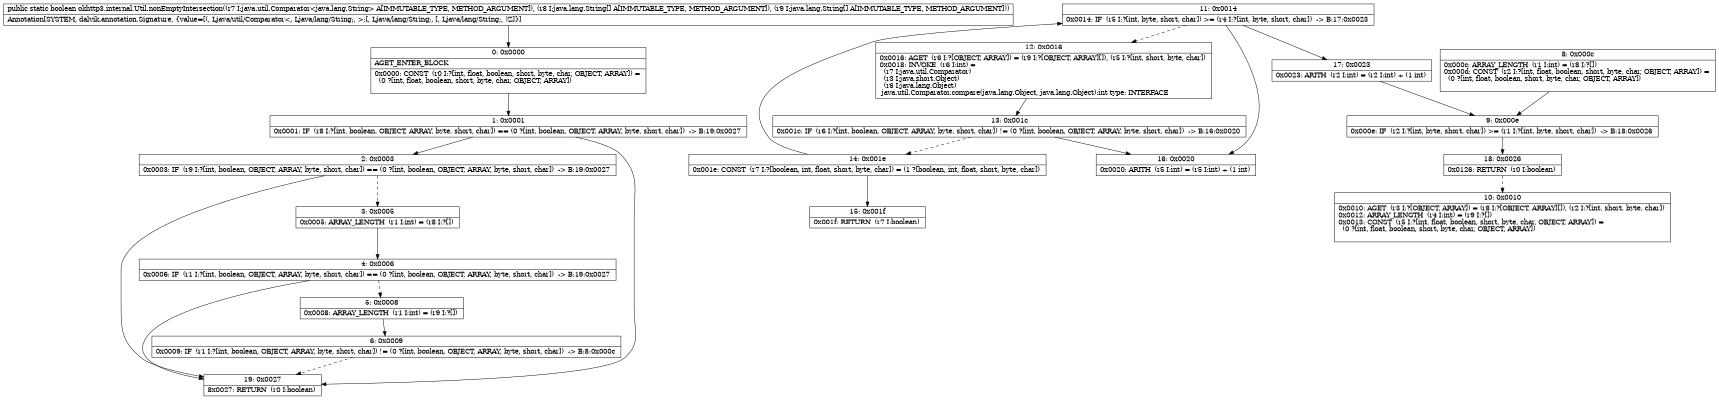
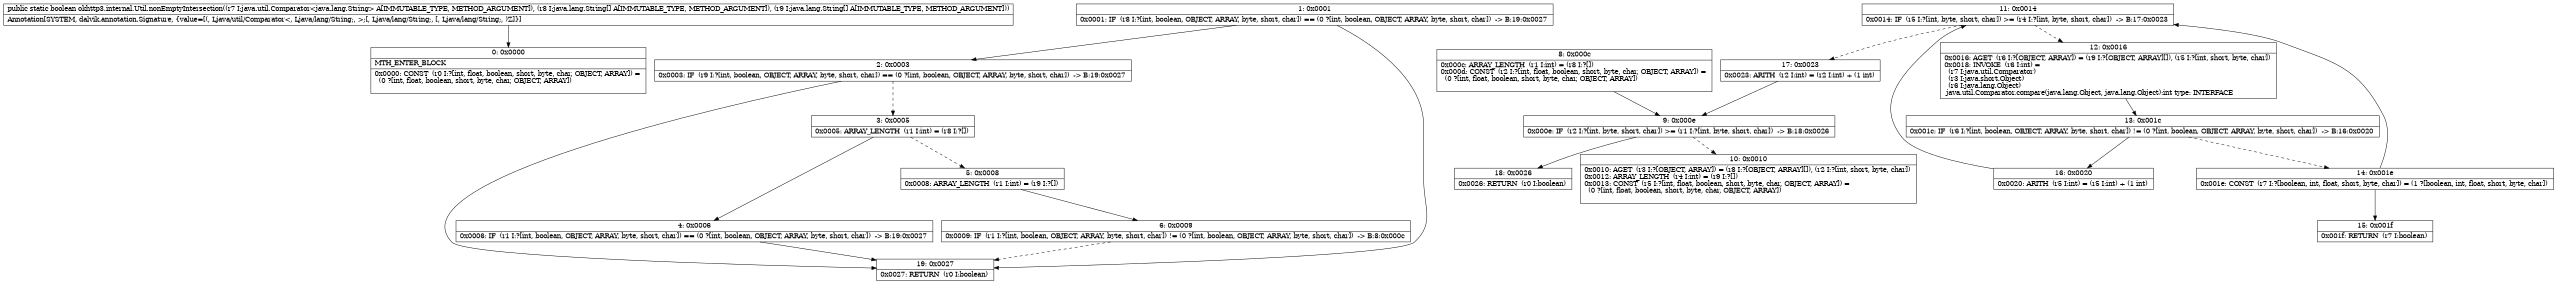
  digraph {
    node [shape=record]
-   n1 [label="{0\:\ 0x0000|AGET_ENTER_BLOCK\l|0x0000: CONST  (r0 I:?[int, float, boolean, short, byte, char, OBJECT, ARRAY]) = \l  (0 ?[int, float, boolean, short, byte, char, OBJECT, ARRAY])\l \l}"]
+   n1 [label="{0\:\ 0x0000|MTH_ENTER_BLOCK\l|0x0000: CONST  (r0 I:?[int, float, boolean, short, byte, char, OBJECT, ARRAY]) = \l  (0 ?[int, float, boolean, short, byte, char, OBJECT, ARRAY])\l \l}"]
    n2 [label="{1\:\ 0x0001|0x0001: IF  (r8 I:?[int, boolean, OBJECT, ARRAY, byte, short, char]) == (0 ?[int, boolean, OBJECT, ARRAY, byte, short, char])  \-\> B:19:0x0027 \l}"]
    n3 [label="{2\:\ 0x0003|0x0003: IF  (r9 I:?[int, boolean, OBJECT, ARRAY, byte, short, char]) == (0 ?[int, boolean, OBJECT, ARRAY, byte, short, char])  \-\> B:19:0x0027 \l}"]
-   n4 [label="{19\:\ 0x0027|8x0027: RETURN  (r0 I:boolean) \l}"]
+   n4 [label="{19\:\ 0x0027|0x0027: RETURN  (r0 I:boolean) \l}"]
    n5 [label="{3\:\ 0x0005|0x0005: ARRAY_LENGTH  (r1 I:int) = (r8 I:?[]) \l}"]
    n6 [label="{4\:\ 0x0006|0x0006: IF  (r1 I:?[int, boolean, OBJECT, ARRAY, byte, short, char]) == (0 ?[int, boolean, OBJECT, ARRAY, byte, short, char])  \-\> B:19:0x0027 \l}"]
    n7 [label="{5\:\ 0x0008|0x0008: ARRAY_LENGTH  (r1 I:int) = (r9 I:?[]) \l}"]
    n8 [label="{6\:\ 0x0009|0x0009: IF  (r1 I:?[int, boolean, OBJECT, ARRAY, byte, short, char]) != (0 ?[int, boolean, OBJECT, ARRAY, byte, short, char])  \-\> B:8:0x000c \l}"]
    n9 [label="{8\:\ 0x000c|0x000c: ARRAY_LENGTH  (r1 I:int) = (r8 I:?[]) \l0x000d: CONST  (r2 I:?[int, float, boolean, short, byte, char, OBJECT, ARRAY]) = \l  (0 ?[int, float, boolean, short, byte, char, OBJECT, ARRAY])\l \l}"]
    n10 [label="{9\:\ 0x000e|0x000e: IF  (r2 I:?[int, byte, short, char]) \>= (r1 I:?[int, byte, short, char])  \-\> B:18:0x0026 \l}"]
    n11 [label="{10\:\ 0x0010|0x0010: AGET  (r3 I:?[OBJECT, ARRAY]) = (r8 I:?[OBJECT, ARRAY][]), (r2 I:?[int, short, byte, char]) \l0x0012: ARRAY_LENGTH  (r4 I:int) = (r9 I:?[]) \l0x0013: CONST  (r5 I:?[int, float, boolean, short, byte, char, OBJECT, ARRAY]) = \l  (0 ?[int, float, boolean, short, byte, char, OBJECT, ARRAY])\l \l}"]
-   n12 [label="{18\:\ 0x0026|0x0126: RETURN  (r0 I:boolean) \l}"]
+   n12 [label="{18\:\ 0x0026|0x0026: RETURN  (r0 I:boolean) \l}"]
    n13 [label="{11\:\ 0x0014|0x0014: IF  (r5 I:?[int, byte, short, char]) \>= (r4 I:?[int, byte, short, char])  \-\> B:17:0x0023 \l}"]
    n14 [label="{12\:\ 0x0016|0x0016: AGET  (r6 I:?[OBJECT, ARRAY]) = (r9 I:?[OBJECT, ARRAY][]), (r5 I:?[int, short, byte, char]) \l0x0018: INVOKE  (r6 I:int) = \l  (r7 I:java.util.Comparator)\l  (r3 I:java.short.Object)\l  (r6 I:java.lang.Object)\l java.util.Comparator.compare(java.lang.Object, java.lang.Object):int type: INTERFACE \l}"]
    n15 [label="{17\:\ 0x0023|0x0023: ARITH  (r2 I:int) = (r2 I:int) + (1 int) \l}"]
    n16 [label="{13\:\ 0x001c|0x001c: IF  (r6 I:?[int, boolean, OBJECT, ARRAY, byte, short, char]) != (0 ?[int, boolean, OBJECT, ARRAY, byte, short, char])  \-\> B:16:0x0020 \l}"]
    n17 [label="{14\:\ 0x001e|0x001e: CONST  (r7 I:?[boolean, int, float, short, byte, char]) = (1 ?[boolean, int, float, short, byte, char]) \l}"]
    n18 [label="{16\:\ 0x0020|0x0020: ARITH  (r5 I:int) = (r5 I:int) + (1 int) \l}"]
    n19 [label="{15\:\ 0x001f|0x001f: RETURN  (r7 I:boolean) \l}"]
    n20 [label="{public static boolean okhttp3.internal.Util.nonEmptyIntersection((r7 I:java.util.Comparator\<java.lang.String\> A[IMMUTABLE_TYPE, METHOD_ARGUMENT]), (r8 I:java.lang.String[] A[IMMUTABLE_TYPE, METHOD_ARGUMENT]), (r9 I:java.lang.String[] A[IMMUTABLE_TYPE, METHOD_ARGUMENT]))  | Annotation[SYSTEM, dalvik.annotation.Signature, \{value=[(, Ljava\/util\/Comparator\<, Ljava\/lang\/String;, \>;[, Ljava\/lang\/String;, [, Ljava\/lang\/String;, )Z]\}]\l}"]
-   n1 -> n2
    n2 -> n3 [style=solid]
    n2 -> n4
    n3 -> n4
    n3 -> n5 [style=dashed]
    n5 -> n6
    n6 -> n4
-   n6 -> n7 [style=dashed]
+   n5 -> n7 [style=dashed]
    n7 -> n8
    n8 -> n4 [style=dashed]
    n9 -> n10
-   n12 -> n11 [style=dashed]
+   n10 -> n11 [style=dashed]
    n10 -> n12
    n13 -> n14 [style=dashed]
-   n13 -> n15
+   n13 -> n15 [style=dashed]
    n14 -> n16
    n15 -> n10
    n16 -> n17 [style=dashed]
    n16 -> n18
    n17 -> n13
    n17 -> n19
-   n13 -> n18
+   n18 -> n13
    n20 -> n1
  }
